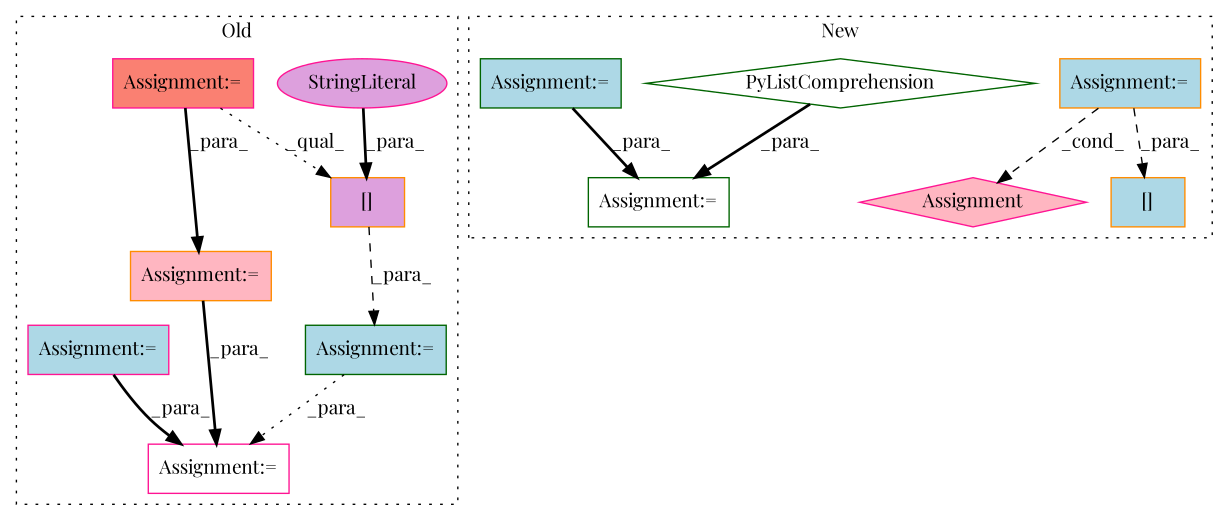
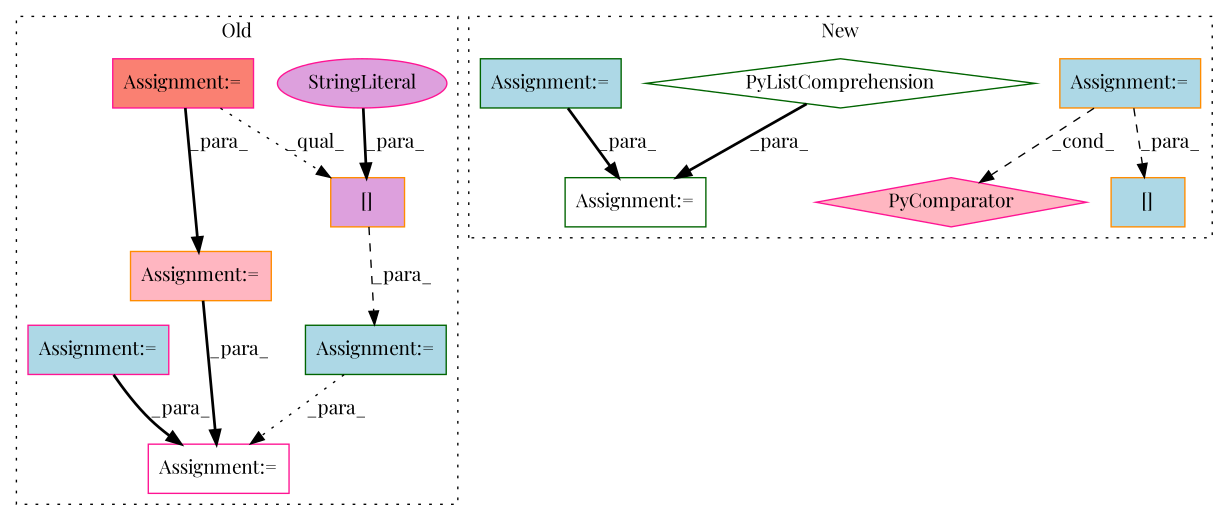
  digraph {
    fontname="Playfair Display"
    node [a=7 color=deeppink fillcolor=lightblue fontname="Playfair Display" l=1 shape=box style=filled]
    edge [fontname="Playfair Display" style=bold]
    n1 [a=2 color=darkorange fillcolor=plum l="17,1" label="[]" s="1398,1423"]
    n2 [a=45 fillcolor=plum l=8 label=StringLiteral s=1415 shape=ellipse]
    n3 [fillcolor=salmon label="Assignment:=" s=540]
    n4 [fillcolor=white label="Assignment:=" s=1290]
    n5 [color=darkgreen l=45 label="Assignment:=" s=1388]
    n6 [l=40 label="Assignment:=" s=1690]
    n7 [color=darkorange fillcolor=lightpink l=44 label="Assignment:=" s=1533]
-   n8 [a=113 fillcolor=lightpink l=39 label=Assignment s=1947 shape=diamond]
+   n8 [a=113 fillcolor=lightpink l=39 label=PyComparator s=1947 shape=diamond]
    n9 [color=darkorange label="Assignment:=" s=1741]
    n10 [a=109 color=darkgreen fillcolor=white l=123 label=PyListComprehension s=1871 shape=diamond]
    n11 [color=darkgreen fillcolor=white label="Assignment:=" s=1858]
    n12 [color=darkgreen l=39 label="Assignment:=" s=2078]
    n13 [a=2 color=darkorange l="13,1" label="[]" s="1871,1888"]
    subgraph cluster_1 {
      label=Old
      style=dotted
      n1
      n2
      n3
      n4
      n5
      n6
      n7
    }
    subgraph cluster_2 {
      label=New
      style=dotted
      n8
      n9
      n10
      n11
      n12
      n13
    }
    n1 -> n5 [label=_para_ style=dashed]
    n2 -> n1 [label=_para_]
    n3 -> n1 [label=_qual_ style=dotted]
    n3 -> n7 [label=_para_]
    n5 -> n4 [label=_para_ style=dotted]
    n6 -> n4 [label=_para_]
    n7 -> n4 [label=_para_]
    n9 -> n8 [label=_cond_ style=dashed]
    n9 -> n13 [label=_para_ style=dashed]
    n10 -> n11 [label=_para_]
    n12 -> n11 [label=_para_]
  }
